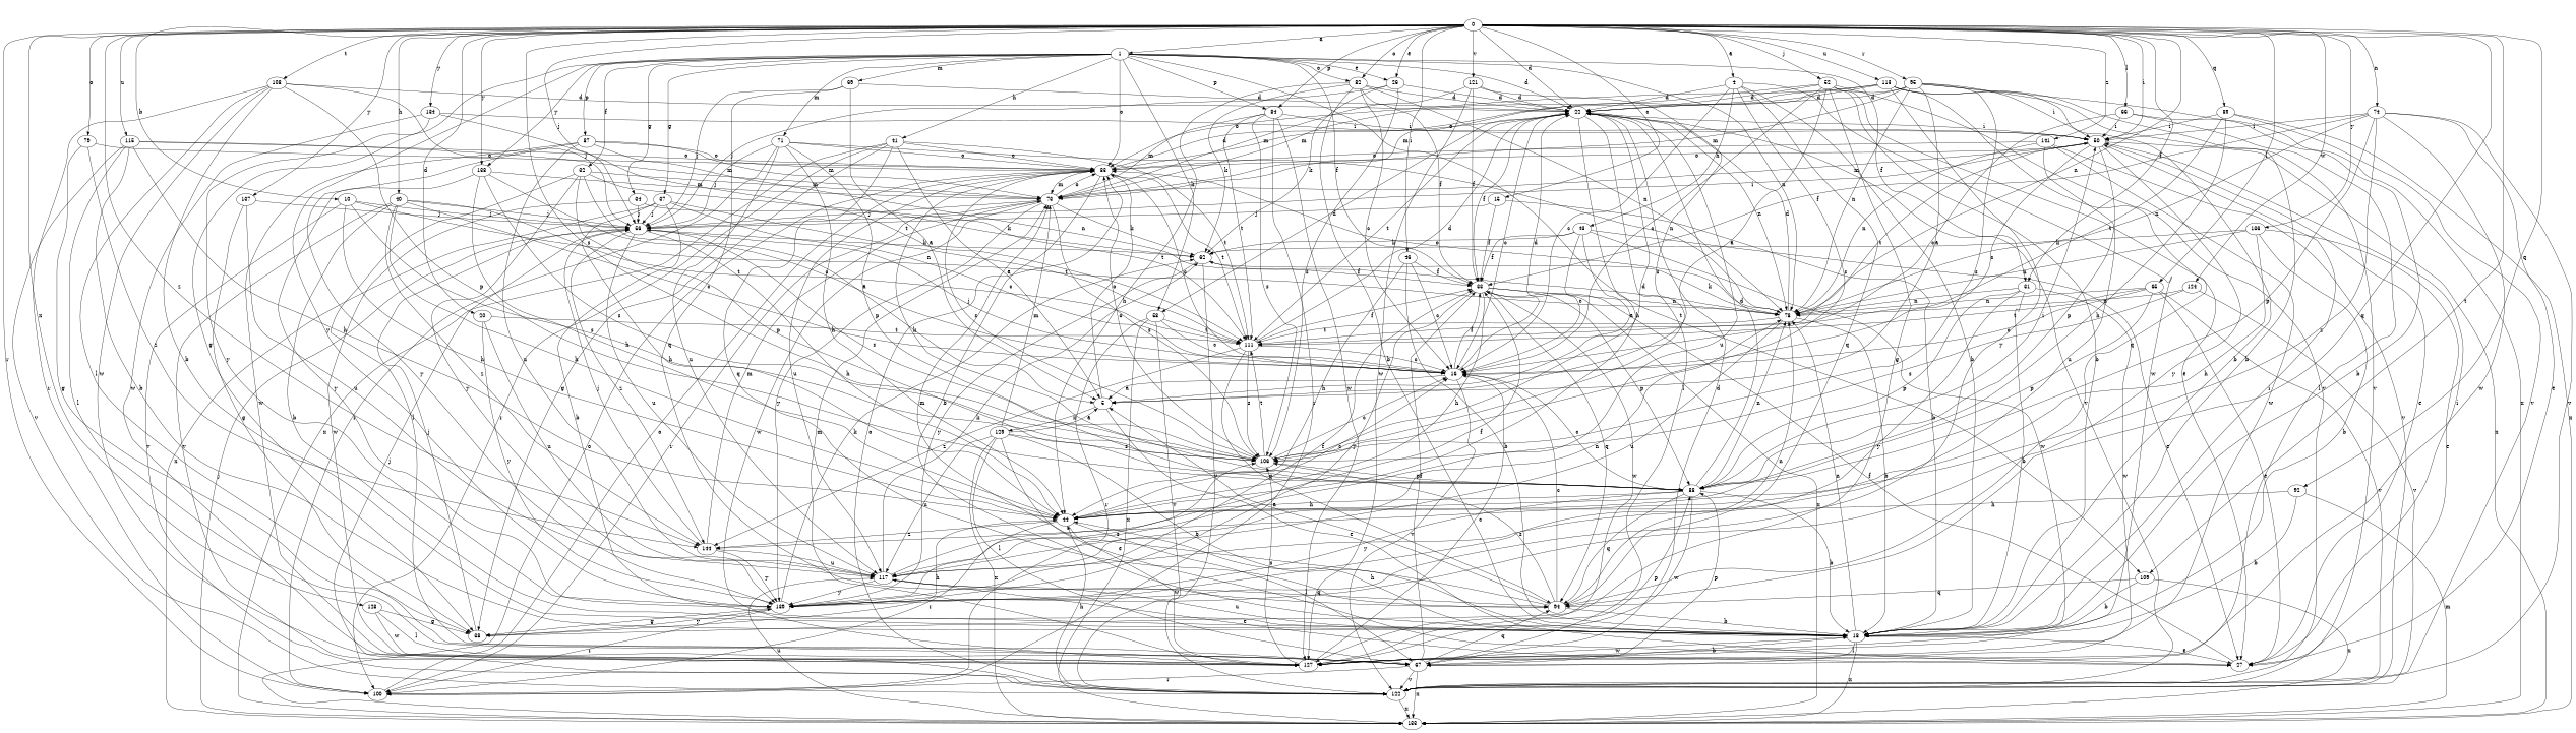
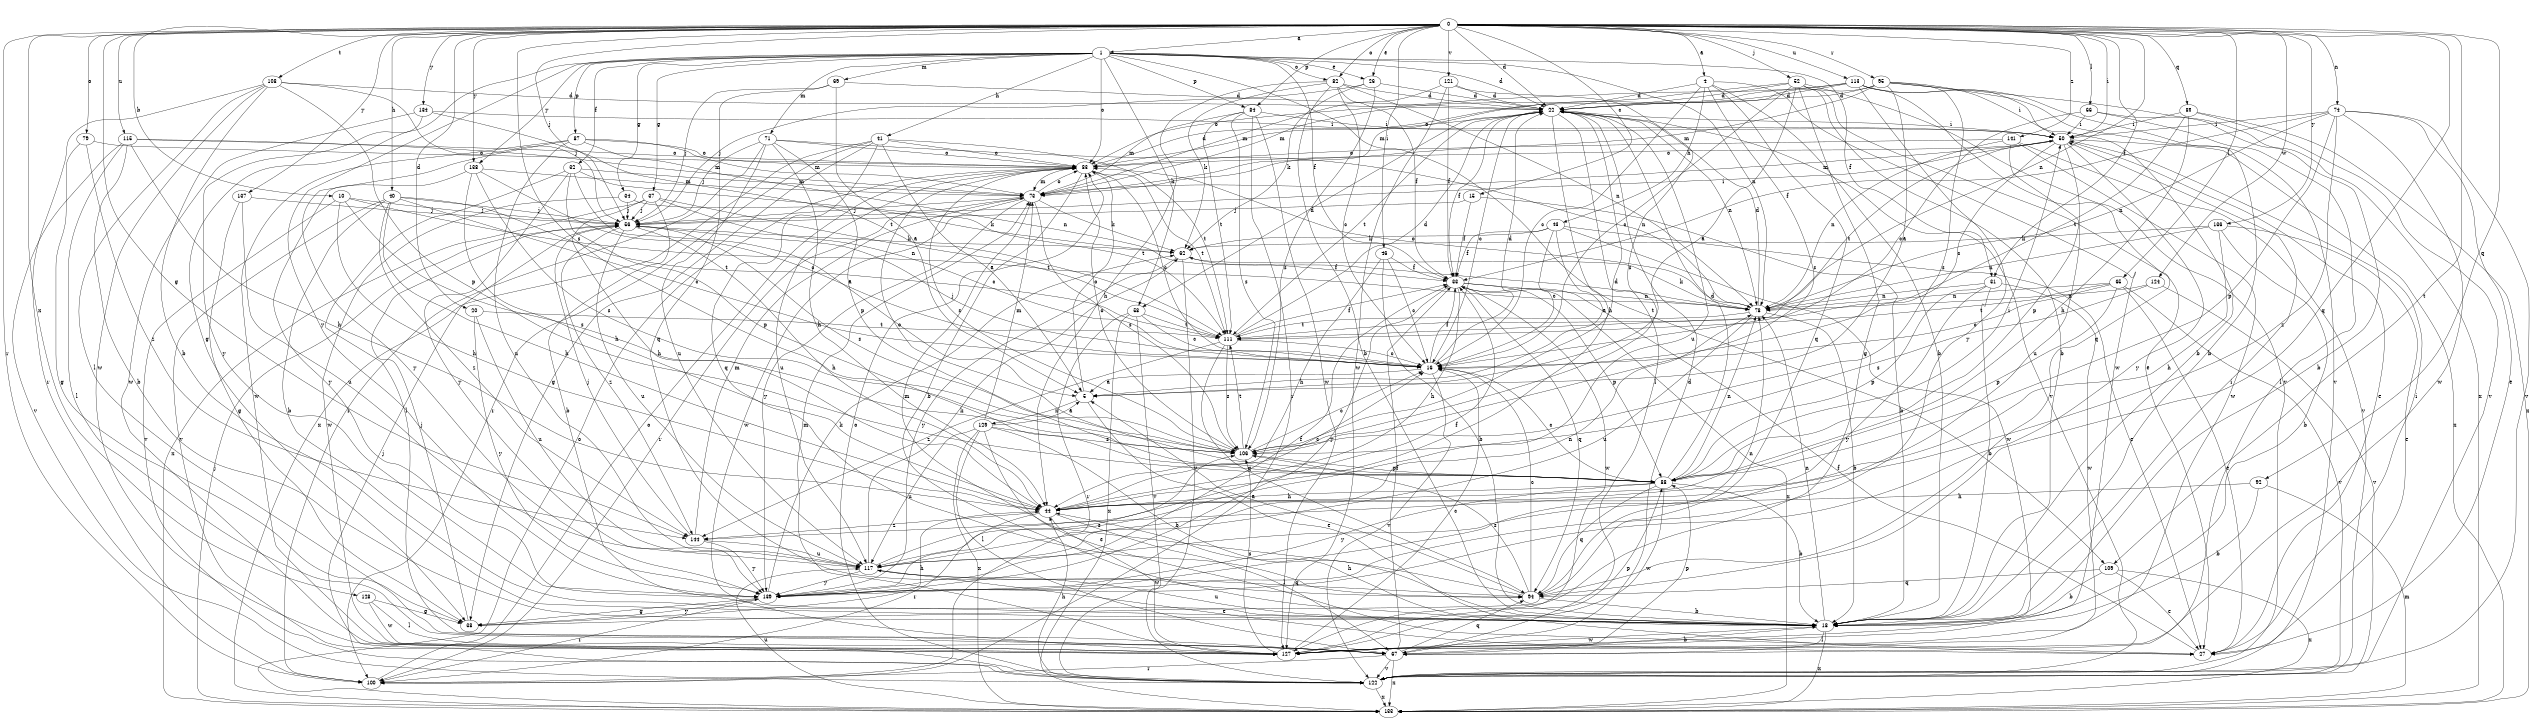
  strict digraph {
    0
    1
    4
    10
    15
    20
    22
    26
    31
    40
    46
    50
    52
    56
    65
    66
    74
    78
    79
    82
    84
    89
    92
    94
    95
    100
    106
    108
    109
    113
    115
    121
    124
    128
    134
    136
    137
    138
    141
    144
    32
    33
    34
    37
    38
    41
    58
    69
    71
    83
    87
    139
    n53 [label=18]
    16
    43
    127
    44
    122
    117
    111
    67
    62
    88
    27
    133
    73
    5
    129
    0 -> 1 [label=a]
    0 -> 4 [label=a]
    0 -> 10 [label=b]
    0 -> 15 [label=c]
    0 -> 20 [label=d]
    0 -> 22 [label=d]
    0 -> 26 [label=e]
    0 -> 31 [label=f]
    0 -> 40 [label=h]
    0 -> 46 [label=i]
    0 -> 50 [label=i]
    0 -> 52 [label=j]
    0 -> 56 [label=j]
    0 -> 65 [label=l]
    0 -> 66 [label=l]
    0 -> 74 [label=n]
    0 -> 78 [label=n]
    0 -> 79 [label=o]
    0 -> 82 [label=o]
    0 -> 84 [label=p]
    0 -> 89 [label=q]
    0 -> 92 [label=q]
    0 -> 94 [label=q]
    0 -> 95 [label=r]
    0 -> 100 [label=r]
    0 -> 106 [label=s]
    0 -> 108 [label=t]
    0 -> 109 [label=t]
    0 -> 113 [label=u]
    0 -> 115 [label=u]
    0 -> 121 [label=v]
    0 -> 124 [label=w]
    0 -> 128 [label=x]
    0 -> 134 [label=y]
    0 -> 136 [label=y]
    0 -> 137 [label=y]
    0 -> 138 [label=y]
    0 -> 141 [label=z]
-   0 -> 144 [label=z]
+   0 -> 144 [label=g]
    1 -> 22 [label=d]
    1 -> 26 [label=e]
    1 -> 31 [label=f]
    1 -> 78 [label=n]
    1 -> 82 [label=o]
    1 -> 84 [label=p]
    1 -> 109 [label=t]
    1 -> 138 [label=y]
    1 -> 32 [label=f]
    1 -> 33 [label=f]
    1 -> 34 [label=g]
    1 -> 37 [label=g]
    1 -> 38 [label=g]
    1 -> 41 [label=h]
    1 -> 58 [label=k]
    1 -> 69 [label=m]
    1 -> 71 [label=m]
    1 -> 83 [label=o]
    1 -> 87 [label=p]
    1 -> 139 [label=y]
    4 -> 22 [label=d]
    4 -> 94 [label=q]
    4 -> 106 [label=s]
    4 -> n53 [label=b]
    4 -> 16 [label=c]
    4 -> 43 [label=h]
    4 -> 127 [label=w]
    10 -> 56 [label=j]
    10 -> 78 [label=n]
    10 -> 106 [label=s]
    10 -> 44 [label=h]
    10 -> 122 [label=v]
    15 -> 56 [label=j]
    15 -> 33 [label=f]
    15 -> n53 [label=b]
    20 -> 139 [label=y]
    20 -> 117 [label=u]
    20 -> 111 [label=t]
    22 -> 50 [label=i]
    22 -> 78 [label=n]
    22 -> 33 [label=f]
    22 -> 58 [label=d]
    22 -> 16 [label=c]
    22 -> 44 [label=h]
    22 -> 122 [label=v]
    22 -> 117 [label=u]
    22 -> 111 [label=t]
    22 -> 67 [label=l]
    26 -> 22 [label=d]
    26 -> 56 [label=j]
    26 -> 106 [label=s]
    26 -> 62 [label=k]
    31 -> 78 [label=n]
    31 -> 139 [label=y]
    31 -> n53 [label=b]
    31 -> 127 [label=w]
    31 -> 88 [label=p]
    40 -> 56 [label=j]
    40 -> 144 [label=z]
    40 -> n53 [label=b]
    40 -> 16 [label=c]
    40 -> 44 [label=h]
    40 -> 122 [label=v]
    40 -> 111 [label=t]
    46 -> 33 [label=f]
    46 -> n53 [label=b]
    46 -> 16 [label=c]
    46 -> 44 [label=h]
    50 -> 83 [label=o]
    50 -> 139 [label=y]
    50 -> 16 [label=c]
    50 -> 111 [label=t]
    50 -> 88 [label=p]
    50 -> 27 [label=e]
    50 -> 133 [label=x]
    50 -> 73 [label=m]
    52 -> 22 [label=d]
    52 -> 38 [label=g]
    52 -> n53 [label=b]
    52 -> 16 [label=c]
    52 -> 122 [label=v]
    52 -> 27 [label=e]
    52 -> 73 [label=m]
    52 -> 5 [label=a]
    56 -> 50 [label=i]
    56 -> 106 [label=s]
    56 -> 144 [label=z]
    56 -> 44 [label=h]
    56 -> 117 [label=u]
    56 -> 62 [label=k]
    65 -> 78 [label=n]
    65 -> 16 [label=c]
    65 -> 122 [label=v]
    65 -> 111 [label=t]
    65 -> 88 [label=p]
    65 -> 27 [label=e]
    66 -> 50 [label=i]
    66 -> n53 [label=b]
    66 -> 16 [label=c]
    66 -> 67 [label=l]
    74 -> 50 [label=i]
    74 -> 78 [label=n]
    74 -> 144 [label=z]
    74 -> 33 [label=f]
    74 -> 127 [label=w]
    74 -> 122 [label=v]
    74 -> 88 [label=p]
    74 -> 27 [label=e]
    78 -> 22 [label=d]
    78 -> 83 [label=o]
    78 -> n53 [label=b]
    78 -> 117 [label=u]
    78 -> 111 [label=t]
    78 -> 62 [label=k]
    79 -> 144 [label=z]
    79 -> 38 [label=g]
    79 -> 83 [label=o]
    82 -> 22 [label=d]
    82 -> 78 [label=n]
    82 -> 33 [label=f]
    82 -> n53 [label=b]
    82 -> 16 [label=c]
    82 -> 44 [label=h]
    82 -> 62 [label=k]
    84 -> 50 [label=i]
    84 -> 100 [label=r]
    84 -> 106 [label=s]
    84 -> 127 [label=w]
    84 -> 111 [label=t]
    84 -> 73 [label=m]
    89 -> 50 [label=i]
    89 -> 44 [label=h]
    89 -> 122 [label=v]
    89 -> 111 [label=t]
    89 -> 133 [label=x]
    92 -> n53 [label=b]
    92 -> 44 [label=h]
    92 -> 133 [label=m]
    94 -> 78 [label=n]
    94 -> 106 [label=s]
    94 -> n53 [label=b]
    94 -> 16 [label=c]
    94 -> 73 [label=m]
    94 -> 5 [label=a]
    95 -> 22 [label=d]
    95 -> 50 [label=i]
-   95 -> 78 [label=n]
    95 -> 106 [label=s]
    95 -> 83 [label=o]
    95 -> n53 [label=b]
    95 -> 133 [label=x]
    95 -> 73 [label=m]
    95 -> 5 [label=a]
    100 -> 83 [label=o]
    106 -> 22 [label=d]
    106 -> 83 [label=o]
    106 -> 16 [label=c]
    106 -> 111 [label=t]
    106 -> 88 [label=p]
    108 -> 22 [label=d]
    108 -> 56 [label=j]
    108 -> 100 [label=r]
    108 -> n53 [label=b]
    108 -> 127 [label=w]
    108 -> 67 [label=l]
    108 -> 88 [label=p]
    109 -> 94 [label=q]
    109 -> n53 [label=b]
    109 -> 133 [label=x]
    113 -> 22 [label=d]
    113 -> 94 [label=q]
    113 -> 83 [label=o]
    113 -> 139 [label=y]
    113 -> n53 [label=b]
    113 -> 122 [label=v]
    113 -> 73 [label=m]
    115 -> 83 [label=o]
    115 -> n53 [label=b]
    115 -> 44 [label=h]
    115 -> 122 [label=v]
    115 -> 67 [label=l]
    115 -> 73 [label=m]
    121 -> 22 [label=d]
    121 -> 106 [label=s]
    121 -> 33 [label=f]
    121 -> 127 [label=w]
    121 -> 73 [label=m]
    124 -> 78 [label=n]
    124 -> 106 [label=s]
    124 -> 122 [label=v]
    128 -> 38 [label=g]
    128 -> 127 [label=w]
    128 -> 67 [label=l]
    134 -> 50 [label=i]
    134 -> 139 [label=y]
    134 -> 127 [label=w]
    134 -> 111 [label=t]
    136 -> 78 [label=n]
    136 -> n53 [label=b]
    136 -> 44 [label=h]
    136 -> 62 [label=k]
    136 -> 27 [label=e]
    137 -> 56 [label=j]
    137 -> 38 [label=g]
    137 -> 117 [label=u]
    138 -> 106 [label=s]
    138 -> 139 [label=y]
    138 -> 16 [label=c]
    138 -> 44 [label=h]
    138 -> 73 [label=m]
    141 -> 78 [label=n]
    141 -> 83 [label=o]
    141 -> 127 [label=w]
    141 -> 122 [label=v]
    141 -> 117 [label=u]
    144 -> 56 [label=j]
    144 -> 139 [label=y]
    144 -> 117 [label=u]
    144 -> 73 [label=m]
    32 -> 139 [label=y]
    32 -> 111 [label=t]
    32 -> 67 [label=l]
    32 -> 88 [label=p]
    32 -> 73 [label=m]
    32 -> 5 [label=a]
    33 -> 78 [label=n]
    33 -> 94 [label=q]
    33 -> 139 [label=y]
    33 -> 127 [label=w]
    33 -> 44 [label=h]
    33 -> 88 [label=p]
    33 -> 133 [label=x]
    34 -> 56 [label=j]
    34 -> 127 [label=w]
    34 -> 62 [label=k]
    37 -> 56 [label=j]
    37 -> n53 [label=b]
    37 -> 16 [label=c]
    37 -> 44 [label=h]
    37 -> 111 [label=t]
    37 -> 133 [label=x]
    38 -> 56 [label=j]
    38 -> 139 [label=y]
    38 -> 44 [label=h]
    41 -> 94 [label=q]
    41 -> 100 [label=r]
    41 -> 38 [label=g]
    41 -> 83 [label=o]
    41 -> 111 [label=t]
    41 -> 133 [label=x]
    41 -> 5 [label=a]
    58 -> 100 [label=r]
    58 -> 16 [label=c]
    58 -> 122 [label=v]
    58 -> 111 [label=t]
    58 -> 133 [label=x]
    69 -> 22 [label=d]
    69 -> 56 [label=j]
    69 -> 94 [label=q]
    69 -> 5 [label=a]
    71 -> 56 [label=j]
    71 -> 78 [label=n]
    71 -> 100 [label=r]
    71 -> 83 [label=o]
    71 -> 44 [label=h]
    71 -> 117 [label=u]
    71 -> 88 [label=p]
    83 -> 22 [label=d]
    83 -> 106 [label=s]
    83 -> n53 [label=b]
    83 -> 16 [label=c]
    83 -> 117 [label=u]
    83 -> 111 [label=t]
    83 -> 73 [label=m]
    87 -> 78 [label=n]
    87 -> 83 [label=o]
    87 -> 139 [label=y]
    87 -> 127 [label=w]
    87 -> 117 [label=u]
    87 -> 73 [label=m]
    139 -> 100 [label=r]
    139 -> 106 [label=s]
    139 -> 33 [label=f]
    139 -> 38 [label=g]
    139 -> 62 [label=k]
    n53 -> 50 [label=i]
    n53 -> 78 [label=n]
    n53 -> 127 [label=w]
    n53 -> 44 [label=h]
    n53 -> 117 [label=u]
    n53 -> 67 [label=l]
-   n53 -> 27 [label=e]
+   109 -> 27 [label=e]
    n53 -> 133 [label=x]
    16 -> 22 [label=d]
    16 -> 56 [label=j]
    16 -> 33 [label=f]
    16 -> 122 [label=v]
    16 -> 5 [label=a]
    43 -> 33 [label=f]
    43 -> 16 [label=c]
    43 -> 127 [label=w]
    43 -> 62 [label=k]
    43 -> 27 [label=e]
    43 -> 5 [label=a]
    127 -> 106 [label=s]
    127 -> 16 [label=c]
    127 -> 88 [label=p]
    127 -> 73 [label=m]
    44 -> 100 [label=r]
    44 -> 144 [label=z]
    44 -> 16 [label=c]
    44 -> 127 [label=w]
    44 -> 67 [label=l]
    122 -> 56 [label=j]
    122 -> 83 [label=o]
    122 -> 44 [label=h]
    122 -> 133 [label=x]
    117 -> 78 [label=n]
    117 -> 94 [label=q]
    117 -> 33 [label=f]
    117 -> 139 [label=y]
    117 -> 62 [label=k]
    117 -> 27 [label=e]
    111 -> 22 [label=d]
    111 -> 94 [label=q]
    111 -> 106 [label=s]
    111 -> 144 [label=z]
    111 -> 33 [label=f]
    111 -> 16 [label=c]
    67 -> 22 [label=d]
    67 -> 94 [label=q]
    67 -> 100 [label=r]
    67 -> 33 [label=f]
    67 -> n53 [label=b]
    67 -> 122 [label=v]
    67 -> 88 [label=p]
    67 -> 133 [label=x]
    62 -> 33 [label=f]
    62 -> 139 [label=y]
    62 -> 122 [label=v]
    88 -> 22 [label=d]
    88 -> 50 [label=i]
    88 -> 78 [label=n]
    88 -> 94 [label=q]
-   88 -> 83 [label=k]
+   88 -> 83 [label=o]
    88 -> 139 [label=y]
    88 -> n53 [label=b]
    88 -> 16 [label=c]
    88 -> 127 [label=w]
    88 -> 44 [label=h]
    27 -> 50 [label=i]
    27 -> 33 [label=f]
    133 -> 56 [label=j]
    133 -> 83 [label=o]
    133 -> 117 [label=u]
    73 -> 56 [label=j]
    73 -> 100 [label=r]
    73 -> 106 [label=s]
    73 -> 83 [label=o]
    73 -> 139 [label=y]
    73 -> 127 [label=w]
    73 -> 62 [label=k]
    5 -> 83 [label=o]
    5 -> 27 [label=e]
    5 -> 129 [label=x]
    129 -> 106 [label=s]
    129 -> n53 [label=b]
    129 -> 117 [label=u]
    129 -> 67 [label=l]
    129 -> 27 [label=e]
    129 -> 133 [label=x]
    129 -> 73 [label=m]
    129 -> 5 [label=a]
  }
